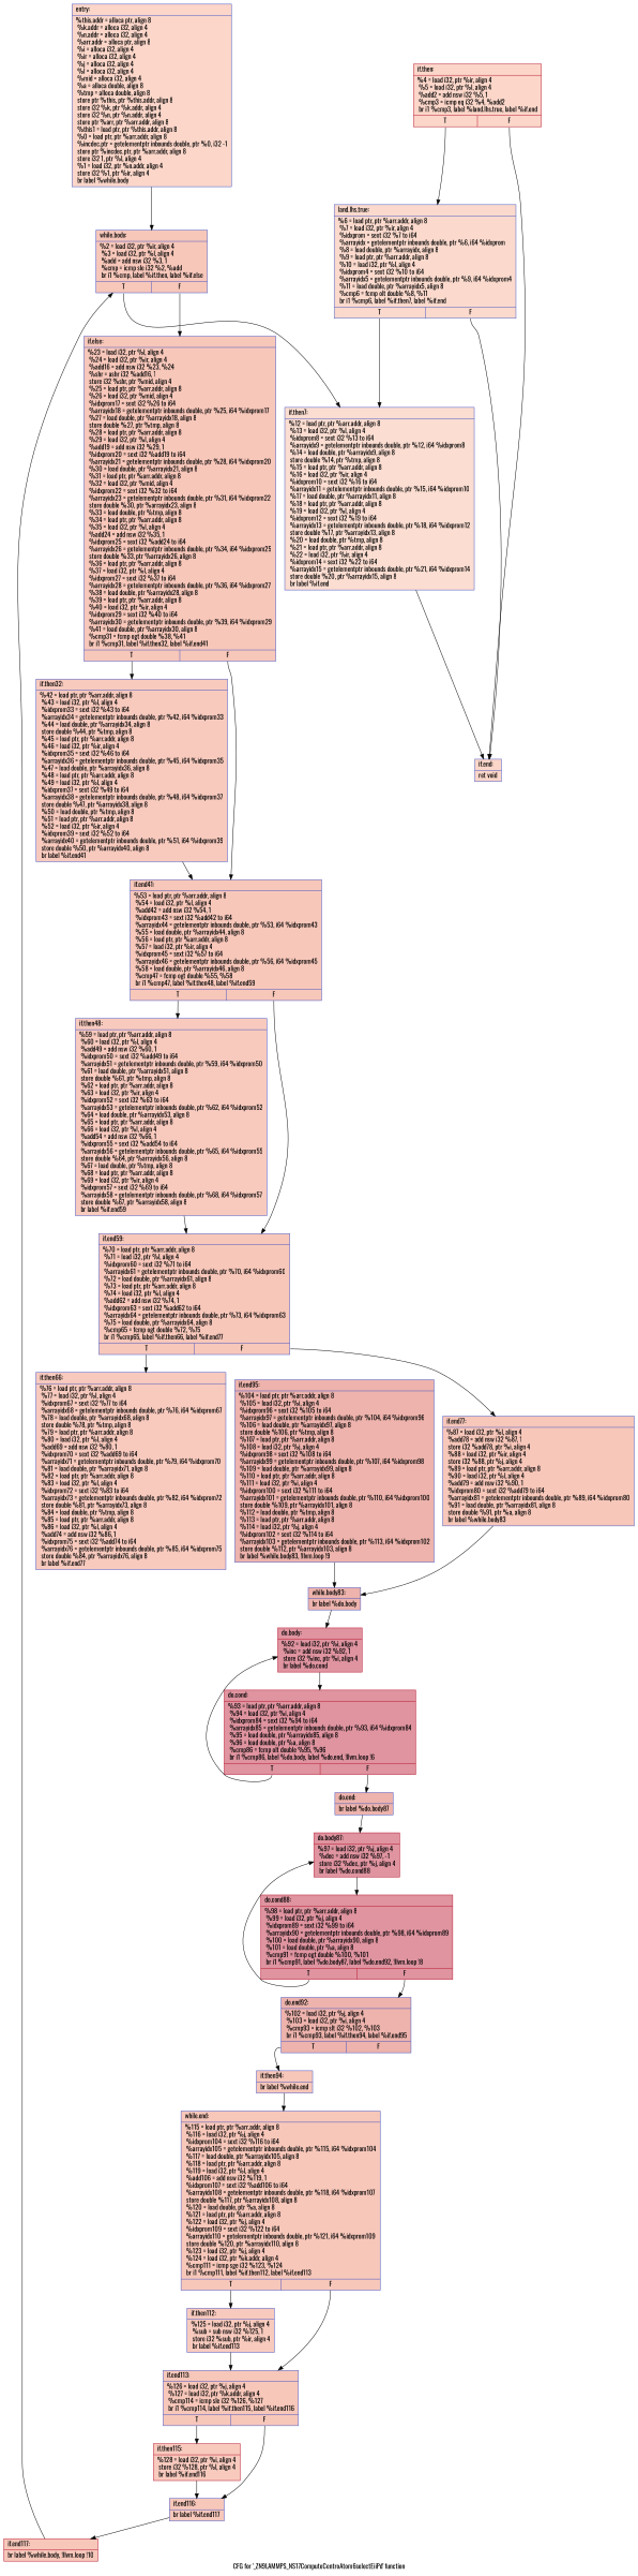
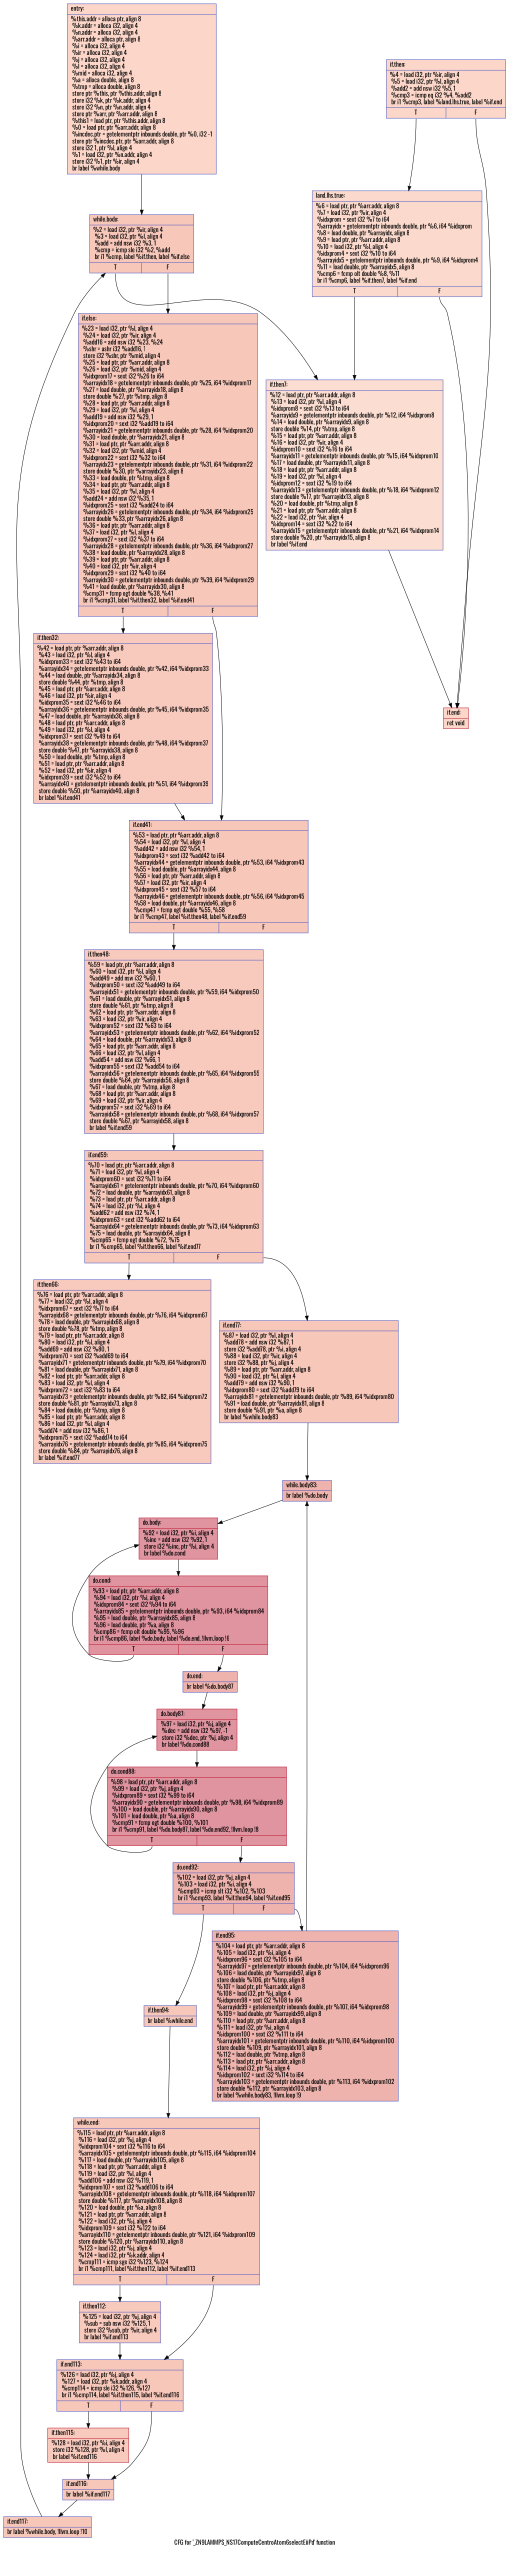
  digraph {
    fontname=Oswald
    label="CFG for '_ZN9LAMMPS_NS17ComputeCentroAtom6selectEiiPd' function"
    node [color="#3d50c3ff" fillcolor="#ec7f6370" fontname=Oswald shape=record style=filled]
    edge [fontname=Oswald]
    n1 [fillcolor="#f6a38570" label="{entry:\l|  %this.addr = alloca ptr, align 8\l  %k.addr = alloca i32, align 4\l  %n.addr = alloca i32, align 4\l  %arr.addr = alloca ptr, align 8\l  %i = alloca i32, align 4\l  %ir = alloca i32, align 4\l  %j = alloca i32, align 4\l  %l = alloca i32, align 4\l  %mid = alloca i32, align 4\l  %a = alloca double, align 8\l  %tmp = alloca double, align 8\l  store ptr %this, ptr %this.addr, align 8\l  store i32 %k, ptr %k.addr, align 4\l  store i32 %n, ptr %n.addr, align 4\l  store ptr %arr, ptr %arr.addr, align 8\l  %this1 = load ptr, ptr %this.addr, align 8\l  %0 = load ptr, ptr %arr.addr, align 8\l  %incdec.ptr = getelementptr inbounds double, ptr %0, i32 -1\l  store ptr %incdec.ptr, ptr %arr.addr, align 8\l  store i32 1, ptr %l, align 4\l  %1 = load i32, ptr %n.addr, align 4\l  store i32 %1, ptr %ir, align 4\l  br label %while.body\l}"]
    n2 [label="{while.body:\l|  %2 = load i32, ptr %ir, align 4\l  %3 = load i32, ptr %l, align 4\l  %add = add nsw i32 %3, 1\l  %cmp = icmp sle i32 %2, %add\l  br i1 %cmp, label %if.then, label %if.else\l|{<s0>T|<s1>F}}"]
    n3 [label="{if.else:\l|  %23 = load i32, ptr %l, align 4\l  %24 = load i32, ptr %ir, align 4\l  %add16 = add nsw i32 %23, %24\l  %shr = ashr i32 %add16, 1\l  store i32 %shr, ptr %mid, align 4\l  %25 = load ptr, ptr %arr.addr, align 8\l  %26 = load i32, ptr %mid, align 4\l  %idxprom17 = sext i32 %26 to i64\l  %arrayidx18 = getelementptr inbounds double, ptr %25, i64 %idxprom17\l  %27 = load double, ptr %arrayidx18, align 8\l  store double %27, ptr %tmp, align 8\l  %28 = load ptr, ptr %arr.addr, align 8\l  %29 = load i32, ptr %l, align 4\l  %add19 = add nsw i32 %29, 1\l  %idxprom20 = sext i32 %add19 to i64\l  %arrayidx21 = getelementptr inbounds double, ptr %28, i64 %idxprom20\l  %30 = load double, ptr %arrayidx21, align 8\l  %31 = load ptr, ptr %arr.addr, align 8\l  %32 = load i32, ptr %mid, align 4\l  %idxprom22 = sext i32 %32 to i64\l  %arrayidx23 = getelementptr inbounds double, ptr %31, i64 %idxprom22\l  store double %30, ptr %arrayidx23, align 8\l  %33 = load double, ptr %tmp, align 8\l  %34 = load ptr, ptr %arr.addr, align 8\l  %35 = load i32, ptr %l, align 4\l  %add24 = add nsw i32 %35, 1\l  %idxprom25 = sext i32 %add24 to i64\l  %arrayidx26 = getelementptr inbounds double, ptr %34, i64 %idxprom25\l  store double %33, ptr %arrayidx26, align 8\l  %36 = load ptr, ptr %arr.addr, align 8\l  %37 = load i32, ptr %l, align 4\l  %idxprom27 = sext i32 %37 to i64\l  %arrayidx28 = getelementptr inbounds double, ptr %36, i64 %idxprom27\l  %38 = load double, ptr %arrayidx28, align 8\l  %39 = load ptr, ptr %arr.addr, align 8\l  %40 = load i32, ptr %ir, align 4\l  %idxprom29 = sext i32 %40 to i64\l  %arrayidx30 = getelementptr inbounds double, ptr %39, i64 %idxprom29\l  %41 = load double, ptr %arrayidx30, align 8\l  %cmp31 = fcmp ogt double %38, %41\l  br i1 %cmp31, label %if.then32, label %if.end41\l|{<s0>T|<s1>F}}"]
    n4 [fillcolor="#f7b39670" label="{if.then7:\l|  %12 = load ptr, ptr %arr.addr, align 8\l  %13 = load i32, ptr %l, align 4\l  %idxprom8 = sext i32 %13 to i64\l  %arrayidx9 = getelementptr inbounds double, ptr %12, i64 %idxprom8\l  %14 = load double, ptr %arrayidx9, align 8\l  store double %14, ptr %tmp, align 8\l  %15 = load ptr, ptr %arr.addr, align 8\l  %16 = load i32, ptr %ir, align 4\l  %idxprom10 = sext i32 %16 to i64\l  %arrayidx11 = getelementptr inbounds double, ptr %15, i64 %idxprom10\l  %17 = load double, ptr %arrayidx11, align 8\l  %18 = load ptr, ptr %arr.addr, align 8\l  %19 = load i32, ptr %l, align 4\l  %idxprom12 = sext i32 %19 to i64\l  %arrayidx13 = getelementptr inbounds double, ptr %18, i64 %idxprom12\l  store double %17, ptr %arrayidx13, align 8\l  %20 = load double, ptr %tmp, align 8\l  %21 = load ptr, ptr %arr.addr, align 8\l  %22 = load i32, ptr %ir, align 4\l  %idxprom14 = sext i32 %22 to i64\l  %arrayidx15 = getelementptr inbounds double, ptr %21, i64 %idxprom14\l  store double %20, ptr %arrayidx15, align 8\l  br label %if.end\l}"]
-   n5 [color="#b70d28ff" fillcolor="#f6a38570" label="{if.then:\l|  %4 = load i32, ptr %ir, align 4\l  %5 = load i32, ptr %l, align 4\l  %add2 = add nsw i32 %5, 1\l  %cmp3 = icmp eq i32 %4, %add2\l  br i1 %cmp3, label %land.lhs.true, label %if.end\l|{<s0>T|<s1>F}}"]
+   n5 [fillcolor="#f6a38570" label="{if.then:\l|  %4 = load i32, ptr %ir, align 4\l  %5 = load i32, ptr %l, align 4\l  %add2 = add nsw i32 %5, 1\l  %cmp3 = icmp eq i32 %4, %add2\l  br i1 %cmp3, label %land.lhs.true, label %if.end\l|{<s0>T|<s1>F}}"]
    n6 [fillcolor="#f7ac8e70" label="{land.lhs.true:\l|  %6 = load ptr, ptr %arr.addr, align 8\l  %7 = load i32, ptr %ir, align 4\l  %idxprom = sext i32 %7 to i64\l  %arrayidx = getelementptr inbounds double, ptr %6, i64 %idxprom\l  %8 = load double, ptr %arrayidx, align 8\l  %9 = load ptr, ptr %arr.addr, align 8\l  %10 = load i32, ptr %l, align 4\l  %idxprom4 = sext i32 %10 to i64\l  %arrayidx5 = getelementptr inbounds double, ptr %9, i64 %idxprom4\l  %11 = load double, ptr %arrayidx5, align 8\l  %cmp6 = fcmp olt double %8, %11\l  br i1 %cmp6, label %if.then7, label %if.end\l|{<s0>T|<s1>F}}"]
-   n7 [fillcolor="#f6a38570" label="{if.end:\l|  ret void\l}"]
+   n7 [color="#b70d28ff" fillcolor="#f6a38570" label="{if.end:\l|  ret void\l}"]
    n8 [fillcolor="#ef886b70" label="{if.then32:\l|  %42 = load ptr, ptr %arr.addr, align 8\l  %43 = load i32, ptr %l, align 4\l  %idxprom33 = sext i32 %43 to i64\l  %arrayidx34 = getelementptr inbounds double, ptr %42, i64 %idxprom33\l  %44 = load double, ptr %arrayidx34, align 8\l  store double %44, ptr %tmp, align 8\l  %45 = load ptr, ptr %arr.addr, align 8\l  %46 = load i32, ptr %ir, align 4\l  %idxprom35 = sext i32 %46 to i64\l  %arrayidx36 = getelementptr inbounds double, ptr %45, i64 %idxprom35\l  %47 = load double, ptr %arrayidx36, align 8\l  %48 = load ptr, ptr %arr.addr, align 8\l  %49 = load i32, ptr %l, align 4\l  %idxprom37 = sext i32 %49 to i64\l  %arrayidx38 = getelementptr inbounds double, ptr %48, i64 %idxprom37\l  store double %47, ptr %arrayidx38, align 8\l  %50 = load double, ptr %tmp, align 8\l  %51 = load ptr, ptr %arr.addr, align 8\l  %52 = load i32, ptr %ir, align 4\l  %idxprom39 = sext i32 %52 to i64\l  %arrayidx40 = getelementptr inbounds double, ptr %51, i64 %idxprom39\l  store double %50, ptr %arrayidx40, align 8\l  br label %if.end41\l}"]
    n9 [label="{if.end41:\l|  %53 = load ptr, ptr %arr.addr, align 8\l  %54 = load i32, ptr %l, align 4\l  %add42 = add nsw i32 %54, 1\l  %idxprom43 = sext i32 %add42 to i64\l  %arrayidx44 = getelementptr inbounds double, ptr %53, i64 %idxprom43\l  %55 = load double, ptr %arrayidx44, align 8\l  %56 = load ptr, ptr %arr.addr, align 8\l  %57 = load i32, ptr %ir, align 4\l  %idxprom45 = sext i32 %57 to i64\l  %arrayidx46 = getelementptr inbounds double, ptr %56, i64 %idxprom45\l  %58 = load double, ptr %arrayidx46, align 8\l  %cmp47 = fcmp ogt double %55, %58\l  br i1 %cmp47, label %if.then48, label %if.end59\l|{<s0>T|<s1>F}}"]
    n10 [fillcolor="#ef886b70" label="{if.then48:\l|  %59 = load ptr, ptr %arr.addr, align 8\l  %60 = load i32, ptr %l, align 4\l  %add49 = add nsw i32 %60, 1\l  %idxprom50 = sext i32 %add49 to i64\l  %arrayidx51 = getelementptr inbounds double, ptr %59, i64 %idxprom50\l  %61 = load double, ptr %arrayidx51, align 8\l  store double %61, ptr %tmp, align 8\l  %62 = load ptr, ptr %arr.addr, align 8\l  %63 = load i32, ptr %ir, align 4\l  %idxprom52 = sext i32 %63 to i64\l  %arrayidx53 = getelementptr inbounds double, ptr %62, i64 %idxprom52\l  %64 = load double, ptr %arrayidx53, align 8\l  %65 = load ptr, ptr %arr.addr, align 8\l  %66 = load i32, ptr %l, align 4\l  %add54 = add nsw i32 %66, 1\l  %idxprom55 = sext i32 %add54 to i64\l  %arrayidx56 = getelementptr inbounds double, ptr %65, i64 %idxprom55\l  store double %64, ptr %arrayidx56, align 8\l  %67 = load double, ptr %tmp, align 8\l  %68 = load ptr, ptr %arr.addr, align 8\l  %69 = load i32, ptr %ir, align 4\l  %idxprom57 = sext i32 %69 to i64\l  %arrayidx58 = getelementptr inbounds double, ptr %68, i64 %idxprom57\l  store double %67, ptr %arrayidx58, align 8\l  br label %if.end59\l}"]
    n11 [label="{if.end59:\l|  %70 = load ptr, ptr %arr.addr, align 8\l  %71 = load i32, ptr %l, align 4\l  %idxprom60 = sext i32 %71 to i64\l  %arrayidx61 = getelementptr inbounds double, ptr %70, i64 %idxprom60\l  %72 = load double, ptr %arrayidx61, align 8\l  %73 = load ptr, ptr %arr.addr, align 8\l  %74 = load i32, ptr %l, align 4\l  %add62 = add nsw i32 %74, 1\l  %idxprom63 = sext i32 %add62 to i64\l  %arrayidx64 = getelementptr inbounds double, ptr %73, i64 %idxprom63\l  %75 = load double, ptr %arrayidx64, align 8\l  %cmp65 = fcmp ogt double %72, %75\l  br i1 %cmp65, label %if.then66, label %if.end77\l|{<s0>T|<s1>F}}"]
    n12 [fillcolor="#ef886b70" label="{if.then66:\l|  %76 = load ptr, ptr %arr.addr, align 8\l  %77 = load i32, ptr %l, align 4\l  %idxprom67 = sext i32 %77 to i64\l  %arrayidx68 = getelementptr inbounds double, ptr %76, i64 %idxprom67\l  %78 = load double, ptr %arrayidx68, align 8\l  store double %78, ptr %tmp, align 8\l  %79 = load ptr, ptr %arr.addr, align 8\l  %80 = load i32, ptr %l, align 4\l  %add69 = add nsw i32 %80, 1\l  %idxprom70 = sext i32 %add69 to i64\l  %arrayidx71 = getelementptr inbounds double, ptr %79, i64 %idxprom70\l  %81 = load double, ptr %arrayidx71, align 8\l  %82 = load ptr, ptr %arr.addr, align 8\l  %83 = load i32, ptr %l, align 4\l  %idxprom72 = sext i32 %83 to i64\l  %arrayidx73 = getelementptr inbounds double, ptr %82, i64 %idxprom72\l  store double %81, ptr %arrayidx73, align 8\l  %84 = load double, ptr %tmp, align 8\l  %85 = load ptr, ptr %arr.addr, align 8\l  %86 = load i32, ptr %l, align 4\l  %add74 = add nsw i32 %86, 1\l  %idxprom75 = sext i32 %add74 to i64\l  %arrayidx76 = getelementptr inbounds double, ptr %85, i64 %idxprom75\l  store double %84, ptr %arrayidx76, align 8\l  br label %if.end77\l}"]
    n13 [label="{if.end77:\l|  %87 = load i32, ptr %l, align 4\l  %add78 = add nsw i32 %87, 1\l  store i32 %add78, ptr %i, align 4\l  %88 = load i32, ptr %ir, align 4\l  store i32 %88, ptr %j, align 4\l  %89 = load ptr, ptr %arr.addr, align 8\l  %90 = load i32, ptr %l, align 4\l  %add79 = add nsw i32 %90, 1\l  %idxprom80 = sext i32 %add79 to i64\l  %arrayidx81 = getelementptr inbounds double, ptr %89, i64 %idxprom80\l  %91 = load double, ptr %arrayidx81, align 8\l  store double %91, ptr %a, align 8\l  br label %while.body83\l}"]
    n14 [fillcolor="#d6524470" label="{while.body83:\l|  br label %do.body\l}"]
    n15 [color="#b70d28ff" fillcolor="#b70d2870" label="{do.body:\l|  %92 = load i32, ptr %i, align 4\l  %inc = add nsw i32 %92, 1\l  store i32 %inc, ptr %i, align 4\l  br label %do.cond\l}"]
    n16 [color="#b70d28ff" fillcolor="#b70d2870" label="{do.cond:\l|  %93 = load ptr, ptr %arr.addr, align 8\l  %94 = load i32, ptr %i, align 4\l  %idxprom84 = sext i32 %94 to i64\l  %arrayidx85 = getelementptr inbounds double, ptr %93, i64 %idxprom84\l  %95 = load double, ptr %arrayidx85, align 8\l  %96 = load double, ptr %a, align 8\l  %cmp86 = fcmp olt double %95, %96\l  br i1 %cmp86, label %do.body, label %do.end, !llvm.loop !6\l|{<s0>T|<s1>F}}"]
    n17 [fillcolor="#d6524470" label="{do.end:\l|  br label %do.body87\l}"]
    n18 [color="#b70d28ff" fillcolor="#b70d2870" label="{do.body87:\l|  %97 = load i32, ptr %j, align 4\l  %dec = add nsw i32 %97, -1\l  store i32 %dec, ptr %j, align 4\l  br label %do.cond88\l}"]
    n19 [color="#b70d28ff" fillcolor="#b70d2870" label="{do.cond88:\l|  %98 = load ptr, ptr %arr.addr, align 8\l  %99 = load i32, ptr %j, align 4\l  %idxprom89 = sext i32 %99 to i64\l  %arrayidx90 = getelementptr inbounds double, ptr %98, i64 %idxprom89\l  %100 = load double, ptr %arrayidx90, align 8\l  %101 = load double, ptr %a, align 8\l  %cmp91 = fcmp ogt double %100, %101\l  br i1 %cmp91, label %do.body87, label %do.end92, !llvm.loop !8\l|{<s0>T|<s1>F}}"]
    n20 [fillcolor="#d6524470" label="{do.end92:\l|  %102 = load i32, ptr %j, align 4\l  %103 = load i32, ptr %i, align 4\l  %cmp93 = icmp slt i32 %102, %103\l  br i1 %cmp93, label %if.then94, label %if.end95\l|{<s0>T|<s1>F}}"]
    n21 [label="{if.then94:\l|  br label %while.end\l}"]
    n22 [fillcolor="#d6524470" label="{if.end95:\l|  %104 = load ptr, ptr %arr.addr, align 8\l  %105 = load i32, ptr %i, align 4\l  %idxprom96 = sext i32 %105 to i64\l  %arrayidx97 = getelementptr inbounds double, ptr %104, i64 %idxprom96\l  %106 = load double, ptr %arrayidx97, align 8\l  store double %106, ptr %tmp, align 8\l  %107 = load ptr, ptr %arr.addr, align 8\l  %108 = load i32, ptr %j, align 4\l  %idxprom98 = sext i32 %108 to i64\l  %arrayidx99 = getelementptr inbounds double, ptr %107, i64 %idxprom98\l  %109 = load double, ptr %arrayidx99, align 8\l  %110 = load ptr, ptr %arr.addr, align 8\l  %111 = load i32, ptr %i, align 4\l  %idxprom100 = sext i32 %111 to i64\l  %arrayidx101 = getelementptr inbounds double, ptr %110, i64 %idxprom100\l  store double %109, ptr %arrayidx101, align 8\l  %112 = load double, ptr %tmp, align 8\l  %113 = load ptr, ptr %arr.addr, align 8\l  %114 = load i32, ptr %j, align 4\l  %idxprom102 = sext i32 %114 to i64\l  %arrayidx103 = getelementptr inbounds double, ptr %113, i64 %idxprom102\l  store double %112, ptr %arrayidx103, align 8\l  br label %while.body83, !llvm.loop !9\l}"]
    n23 [label="{while.end:\l|  %115 = load ptr, ptr %arr.addr, align 8\l  %116 = load i32, ptr %j, align 4\l  %idxprom104 = sext i32 %116 to i64\l  %arrayidx105 = getelementptr inbounds double, ptr %115, i64 %idxprom104\l  %117 = load double, ptr %arrayidx105, align 8\l  %118 = load ptr, ptr %arr.addr, align 8\l  %119 = load i32, ptr %l, align 4\l  %add106 = add nsw i32 %119, 1\l  %idxprom107 = sext i32 %add106 to i64\l  %arrayidx108 = getelementptr inbounds double, ptr %118, i64 %idxprom107\l  store double %117, ptr %arrayidx108, align 8\l  %120 = load double, ptr %a, align 8\l  %121 = load ptr, ptr %arr.addr, align 8\l  %122 = load i32, ptr %j, align 4\l  %idxprom109 = sext i32 %122 to i64\l  %arrayidx110 = getelementptr inbounds double, ptr %121, i64 %idxprom109\l  store double %120, ptr %arrayidx110, align 8\l  %123 = load i32, ptr %j, align 4\l  %124 = load i32, ptr %k.addr, align 4\l  %cmp111 = icmp sge i32 %123, %124\l  br i1 %cmp111, label %if.then112, label %if.end113\l|{<s0>T|<s1>F}}"]
    n24 [fillcolor="#ef886b70" label="{if.then112:\l|  %125 = load i32, ptr %j, align 4\l  %sub = sub nsw i32 %125, 1\l  store i32 %sub, ptr %ir, align 4\l  br label %if.end113\l}"]
    n25 [label="{if.end113:\l|  %126 = load i32, ptr %j, align 4\l  %127 = load i32, ptr %k.addr, align 4\l  %cmp114 = icmp sle i32 %126, %127\l  br i1 %cmp114, label %if.then115, label %if.end116\l|{<s0>T|<s1>F}}"]
    n26 [color="#b70d28ff" fillcolor="#ef886b70" label="{if.then115:\l|  %128 = load i32, ptr %i, align 4\l  store i32 %128, ptr %l, align 4\l  br label %if.end116\l}"]
    n27 [label="{if.end116:\l|  br label %if.end117\l}"]
-   n28 [color="#b70d28ff" label="{if.end117:\l|  br label %while.body, !llvm.loop !10\l}"]
+   n28 [label="{if.end117:\l|  br label %while.body, !llvm.loop !10\l}"]
    n1 -> n2
    n2 -> n3 [tailport=s1]
    n2 -> n4 [tailport=s0]
    n3 -> n8 [tailport=s0]
    n3 -> n9 [tailport=s1]
    n4 -> n7
    n5 -> n6 [tailport=s0]
    n5 -> n7 [tailport=s1]
    n6 -> n4 [tailport=s0]
    n6 -> n7 [tailport=s1]
    n8 -> n9
    n9 -> n10 [tailport=s0]
-   n9 -> n11 [tailport=s1]
    n10 -> n11
    n11 -> n12 [tailport=s0]
    n11 -> n13 [tailport=s1]
    n13 -> n14
    n14 -> n15
    n15 -> n16
    n16 -> n15 [tailport=s0]
    n16 -> n17 [tailport=s1]
    n17 -> n18
    n18 -> n19
    n19 -> n18 [tailport=s0]
    n19 -> n20 [tailport=s1]
    n20 -> n21 [tailport=s0]
+   n20 -> n22 [tailport=s1]
    n21 -> n23
    n22 -> n14
    n23 -> n24 [tailport=s0]
    n23 -> n25 [tailport=s1]
    n24 -> n25
    n25 -> n26 [tailport=s0]
    n25 -> n27 [tailport=s1]
    n26 -> n27
    n27 -> n28
    n28 -> n2
  }
